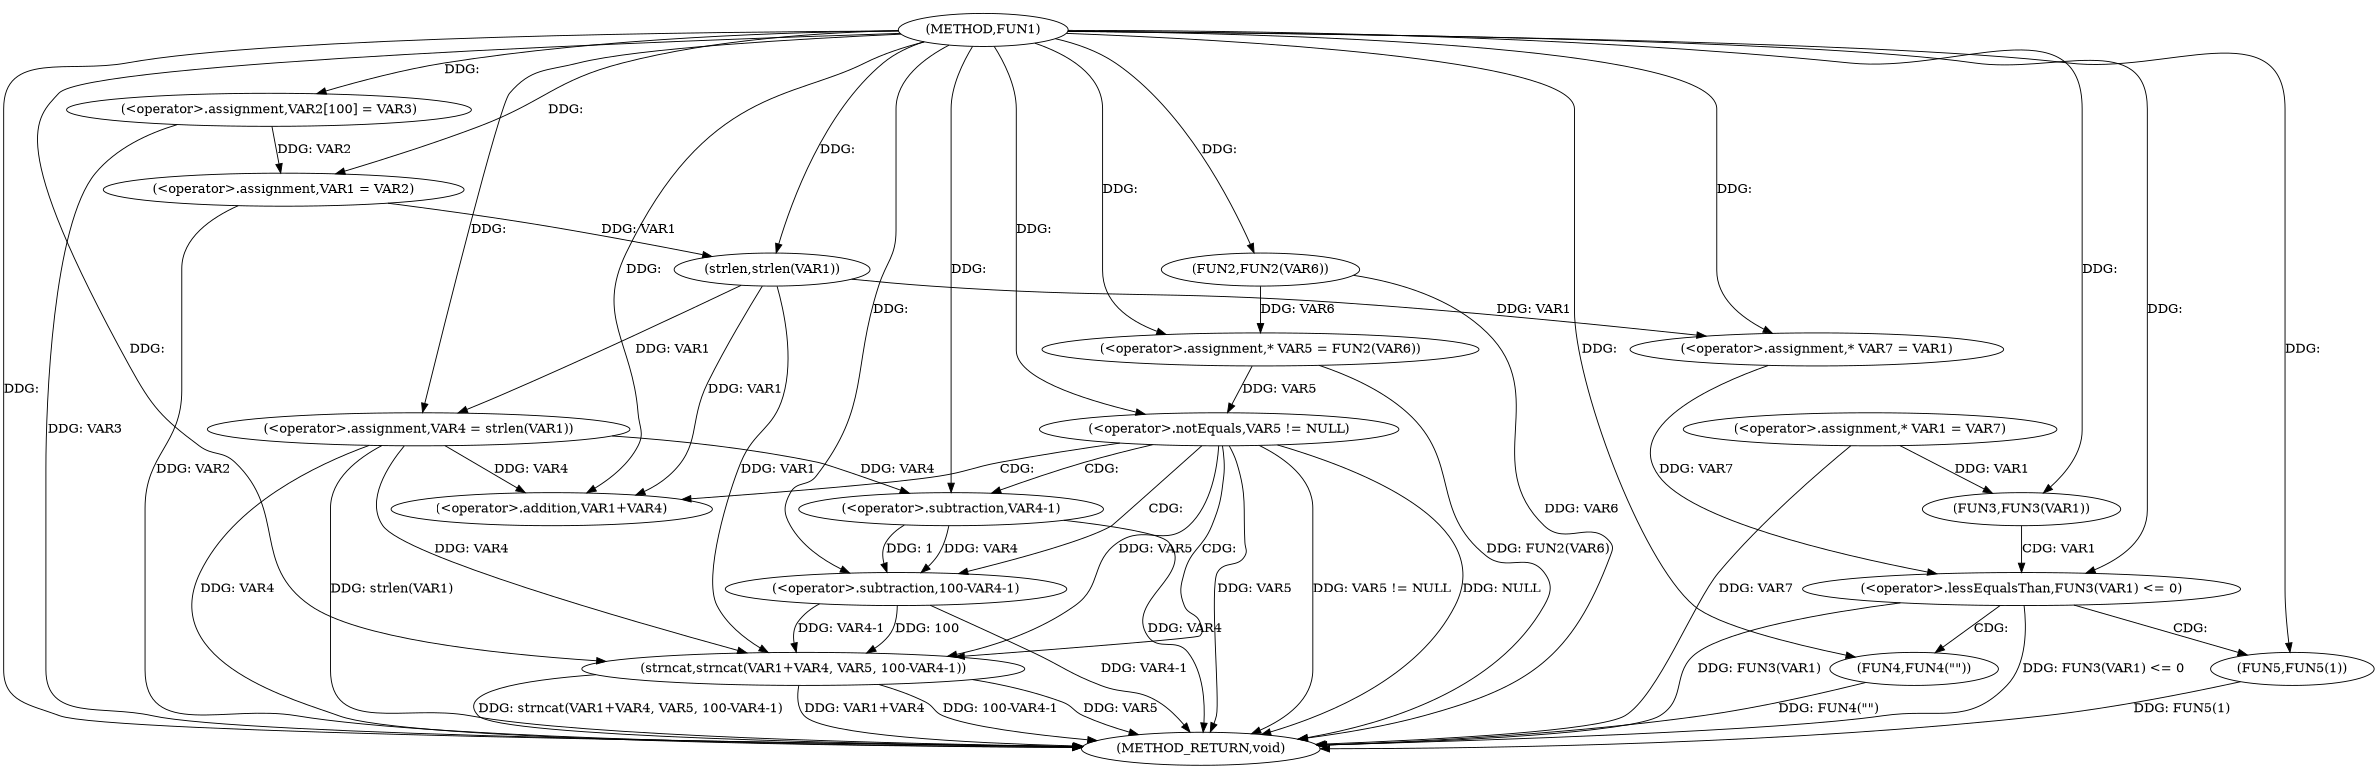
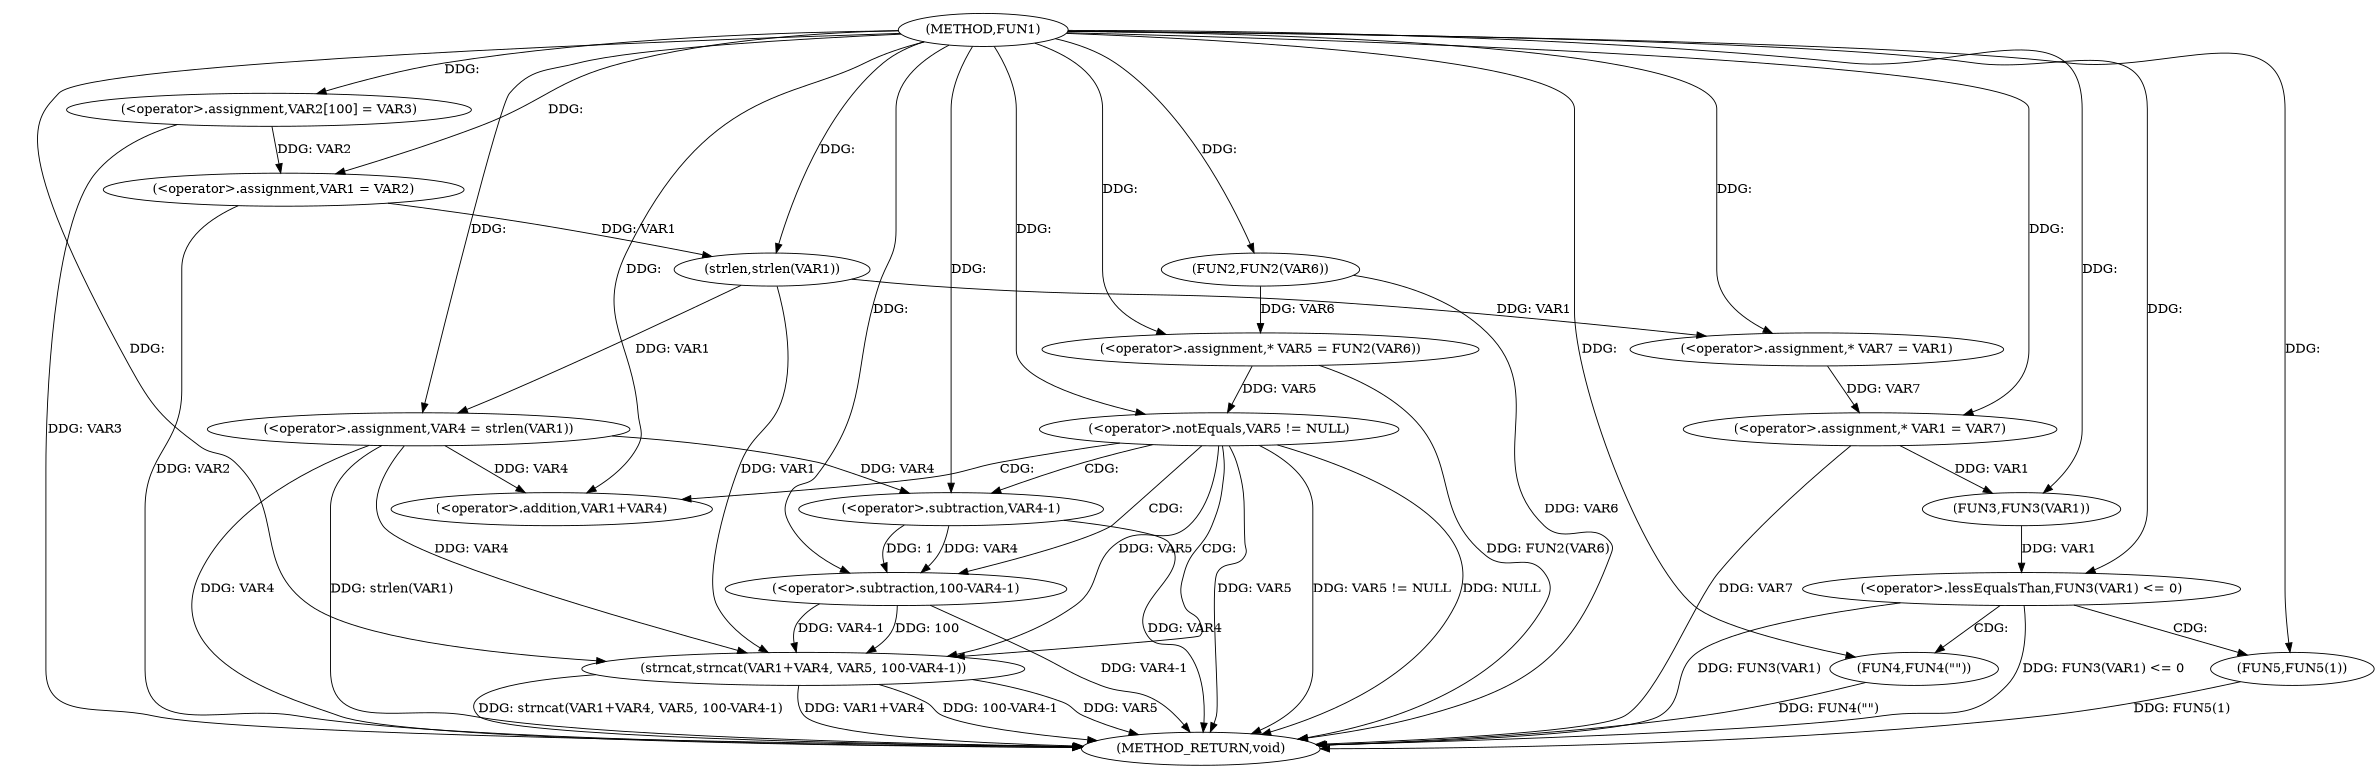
  digraph {
    fontname="DejaVu Serif"
    node [fontname="DejaVu Serif"]
    edge [fontname="DejaVu Serif"]
    n1 [label="(METHOD,FUN1)"]
    n2 [label="(<operator>.assignment,VAR2[100] = VAR3)"]
    n3 [label="(<operator>.assignment,VAR1 = VAR2)"]
    n4 [label="(<operator>.assignment,VAR4 = strlen(VAR1))"]
    n5 [label="(strlen,strlen(VAR1))"]
    n6 [label="(<operator>.assignment,* VAR5 = FUN2(VAR6))"]
    n7 [label="(FUN2,FUN2(VAR6))"]
    n8 [label="(<operator>.notEquals,VAR5 != NULL)"]
    n9 [label="(strncat,strncat(VAR1+VAR4, VAR5, 100-VAR4-1))"]
    n10 [label="(<operator>.addition,VAR1+VAR4)"]
    n11 [label="(<operator>.subtraction,100-VAR4-1)"]
    n12 [label="(<operator>.subtraction,VAR4-1)"]
    n13 [label="(<operator>.assignment,* VAR7 = VAR1)"]
    n14 [label="(<operator>.assignment,* VAR1 = VAR7)"]
    n15 [label="(<operator>.lessEqualsThan,FUN3(VAR1) <= 0)"]
    n16 [label="(FUN3,FUN3(VAR1))"]
    n17 [label="(FUN4,FUN4(\"\"))"]
    n18 [label="(FUN5,FUN5(1))"]
    n19 [label="(METHOD_RETURN,void)"]
    n1 -> n2 [label="DDG: "]
    n1 -> n3 [label="DDG: "]
    n1 -> n4 [label="DDG: "]
    n1 -> n5 [label="DDG: "]
    n1 -> n6 [label="DDG: "]
    n1 -> n7 [label="DDG: "]
    n1 -> n8 [label="DDG: "]
    n1 -> n9 [label="DDG: "]
    n1 -> n10 [label="DDG: "]
    n1 -> n11 [label="DDG: "]
    n1 -> n12 [label="DDG: "]
    n1 -> n13 [label="DDG: "]
-   n1 -> n19 [label="DDG: "]
+   n1 -> n14 [label="DDG: "]
    n1 -> n15 [label="DDG: "]
    n1 -> n16 [label="DDG: "]
    n1 -> n17 [label="DDG: "]
    n1 -> n18 [label="DDG: "]
    n2 -> n3 [label="DDG: VAR2"]
    n2 -> n19 [label="DDG: VAR3"]
    n3 -> n5 [label="DDG: VAR1"]
    n3 -> n19 [label="DDG: VAR2"]
    n4 -> n9 [label="DDG: VAR4"]
    n4 -> n10 [label="DDG: VAR4"]
    n4 -> n12 [label="DDG: VAR4"]
    n4 -> n19 [label="DDG: strlen(VAR1)"]
    n4 -> n19 [label="DDG: VAR4"]
    n5 -> n4 [label="DDG: VAR1"]
    n5 -> n9 [label="DDG: VAR1"]
-   n5 -> n10 [label="DDG: VAR1"]
    n5 -> n13 [label="DDG: VAR1"]
    n6 -> n8 [label="DDG: VAR5"]
    n6 -> n19 [label="DDG: FUN2(VAR6)"]
    n7 -> n6 [label="DDG: VAR6"]
    n7 -> n19 [label="DDG: VAR6"]
    n8 -> n9 [label="DDG: VAR5"]
    n8 -> n9 [label="CDG: "]
    n8 -> n10 [label="CDG: "]
    n8 -> n11 [label="CDG: "]
    n8 -> n12 [label="CDG: "]
    n8 -> n19 [label="DDG: VAR5"]
    n8 -> n19 [label="DDG: VAR5 != NULL"]
    n8 -> n19 [label="DDG: NULL"]
    n9 -> n19 [label="DDG: VAR5"]
    n9 -> n19 [label="DDG: strncat(VAR1+VAR4, VAR5, 100-VAR4-1)"]
    n9 -> n19 [label="DDG: VAR1+VAR4"]
    n9 -> n19 [label="DDG: 100-VAR4-1"]
    n11 -> n9 [label="DDG: 100"]
    n11 -> n9 [label="DDG: VAR4-1"]
    n11 -> n19 [label="DDG: VAR4-1"]
    n12 -> n11 [label="DDG: VAR4"]
    n12 -> n11 [label="DDG: 1"]
    n12 -> n19 [label="DDG: VAR4"]
-   n13 -> n15 [label="DDG: VAR7"]
+   n13 -> n14 [label="DDG: VAR7"]
    n14 -> n16 [label="DDG: VAR1"]
    n14 -> n19 [label="DDG: VAR7"]
    n15 -> n17 [label="CDG: "]
    n15 -> n18 [label="CDG: "]
    n15 -> n19 [label="DDG: FUN3(VAR1) <= 0"]
    n15 -> n19 [label="DDG: FUN3(VAR1)"]
-   n16 -> n15 [label="CDG: VAR1"]
+   n16 -> n15 [label="DDG: VAR1"]
    n17 -> n19 [label="DDG: FUN4(\"\")"]
    n18 -> n19 [label="DDG: FUN5(1)"]
  }
